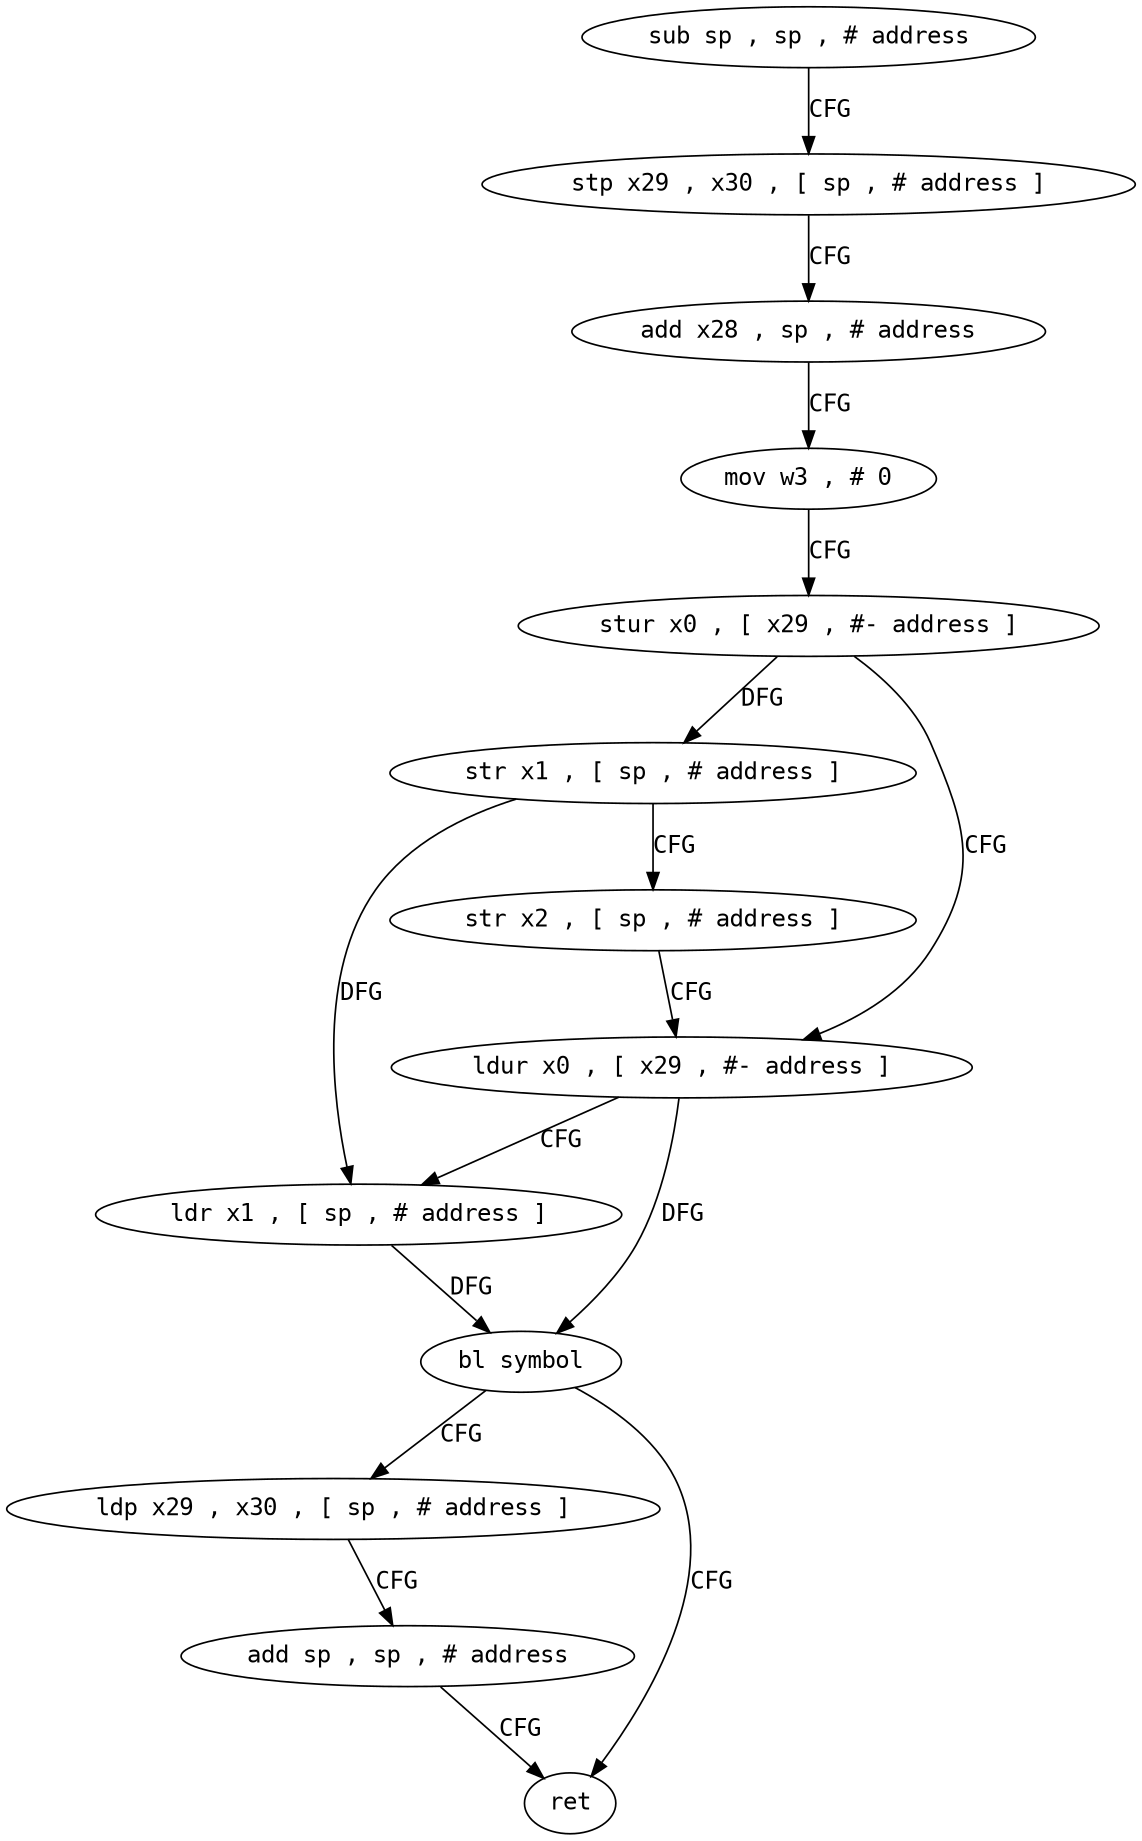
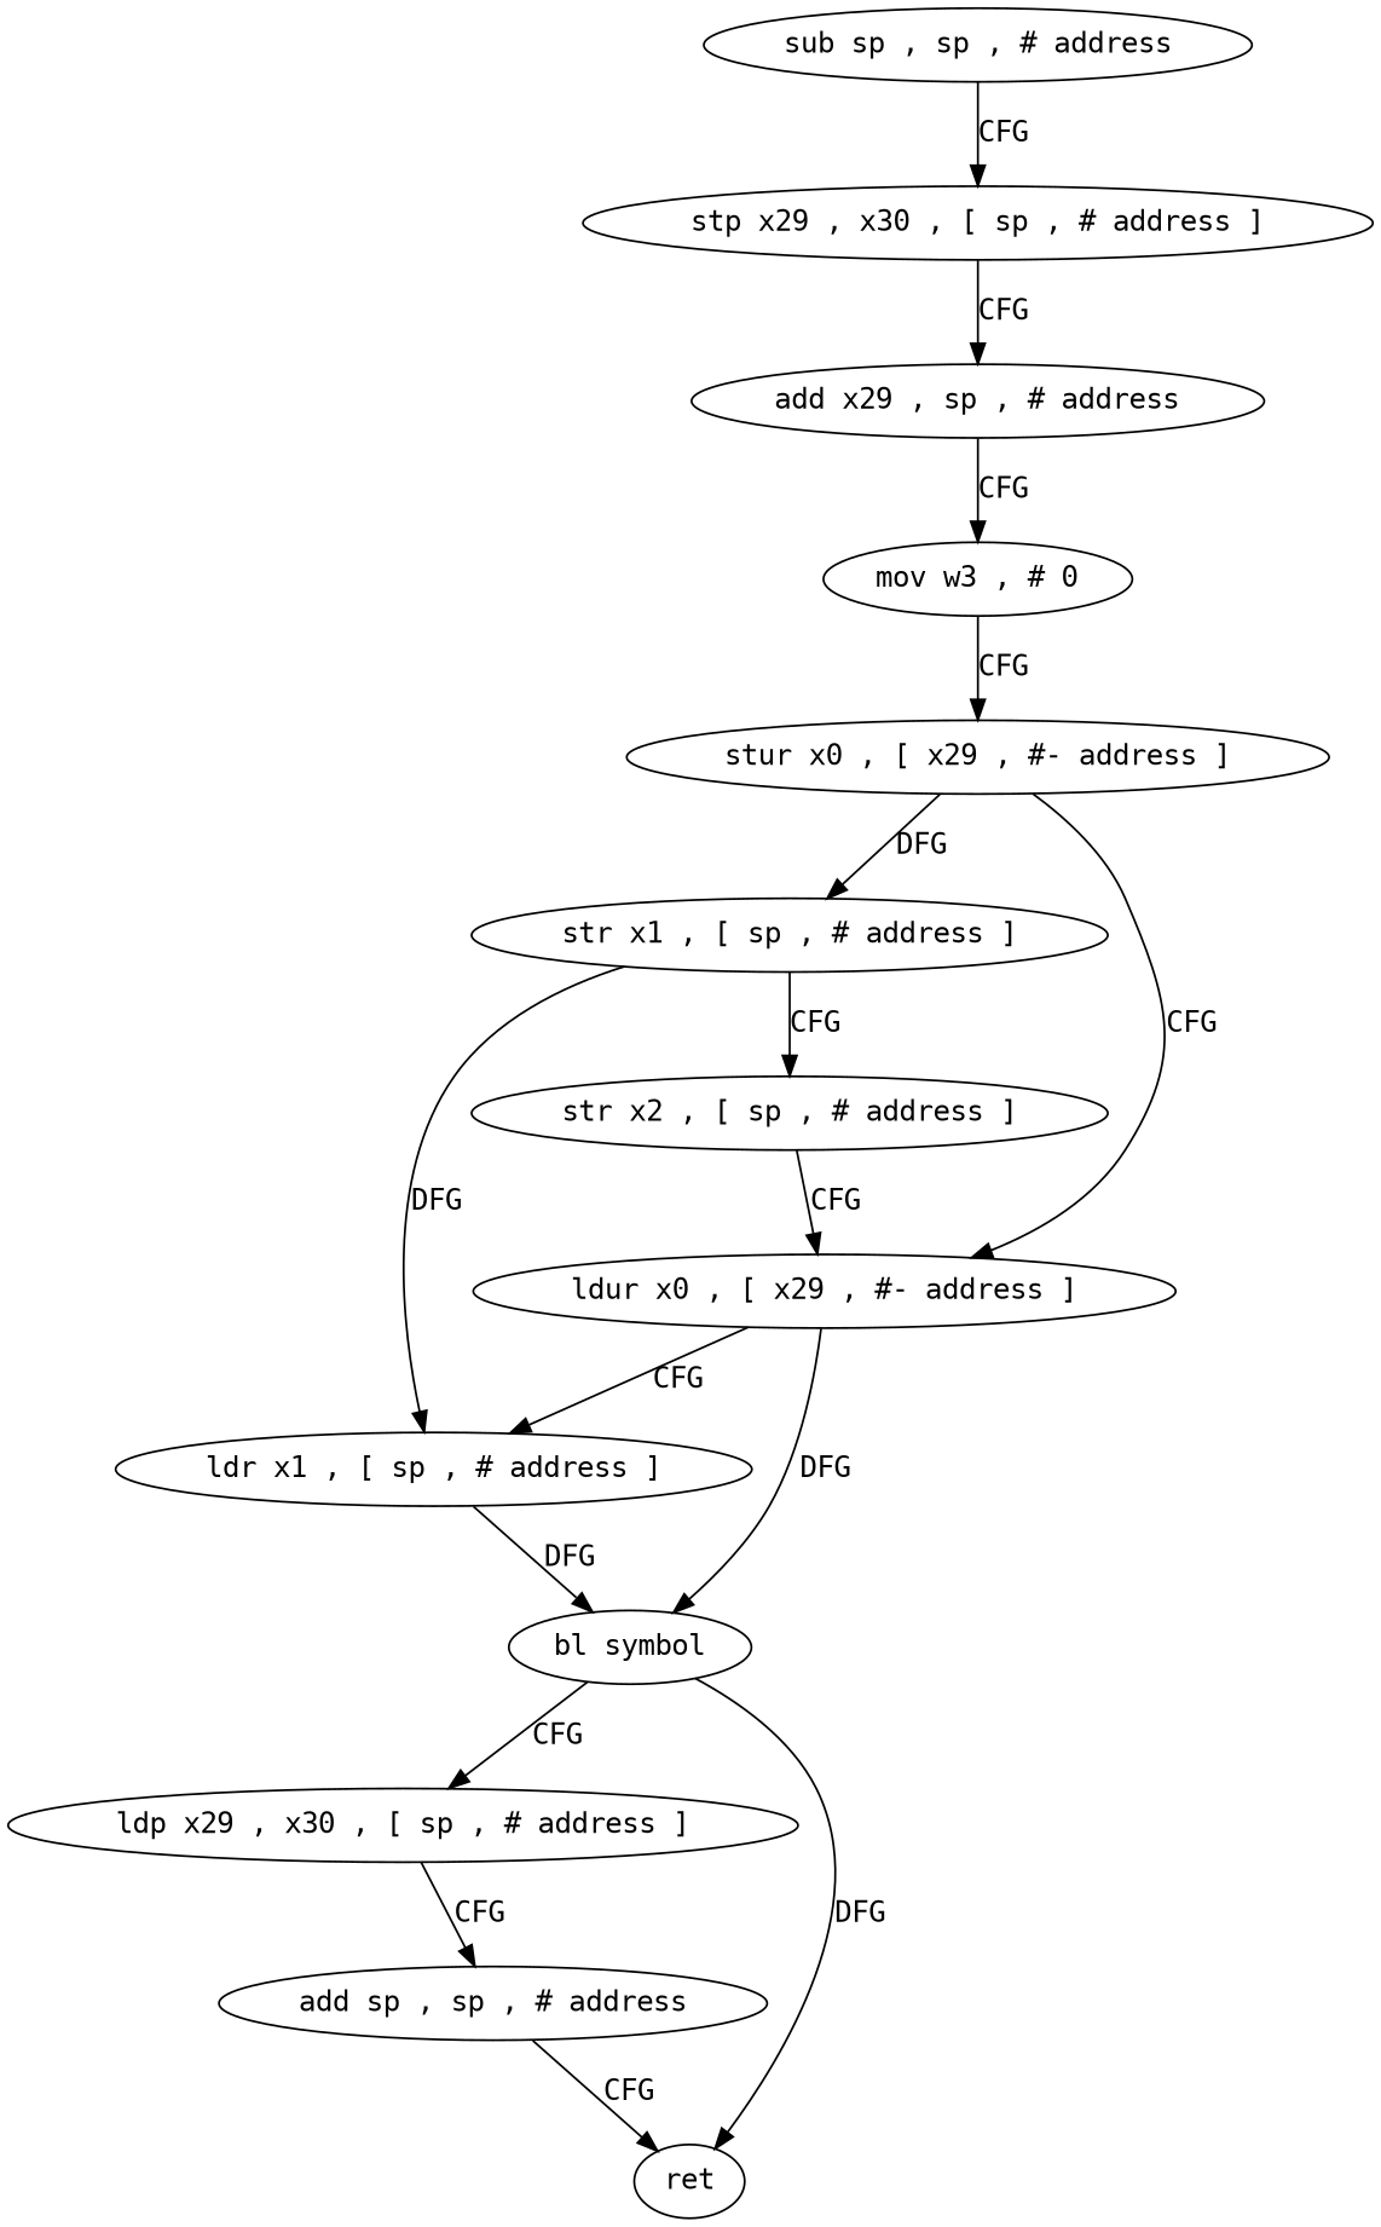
  digraph {
    fontname="DejaVu Sans Mono"
    node [fontname="DejaVu Sans Mono"]
    edge [fontname="DejaVu Sans Mono"]
    n1 [label="sub sp , sp , # address"]
    n2 [label="stp x29 , x30 , [ sp , # address ]"]
-   n3 [label="add x28 , sp , # address"]
+   n3 [label="add x29 , sp , # address"]
    n4 [label="mov w3 , # 0"]
    n5 [label="stur x0 , [ x29 , #- address ]"]
    n6 [label="str x1 , [ sp , # address ]"]
    n7 [label="ldur x0 , [ x29 , #- address ]"]
    n8 [label="str x2 , [ sp , # address ]"]
    n9 [label="ldr x1 , [ sp , # address ]"]
    n10 [label="bl symbol"]
    n11 [label="ldp x29 , x30 , [ sp , # address ]"]
    n12 [label=ret]
    n13 [label="add sp , sp , # address"]
    n1 -> n2 [label=CFG]
    n2 -> n3 [label=CFG]
    n3 -> n4 [label=CFG]
    n4 -> n5 [label=CFG]
    n5 -> n6 [label=DFG]
    n5 -> n7 [label=CFG]
    n6 -> n8 [label=CFG]
    n6 -> n9 [label=DFG]
    n7 -> n9 [label=CFG]
    n7 -> n10 [label=DFG]
    n8 -> n7 [label=CFG]
    n9 -> n10 [label=DFG]
    n10 -> n11 [label=CFG]
-   n10 -> n12 [label=CFG]
+   n10 -> n12 [label=DFG]
    n11 -> n13 [label=CFG]
    n13 -> n12 [label=CFG]
  }
